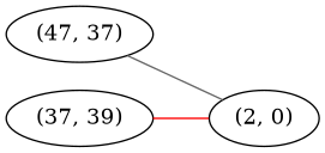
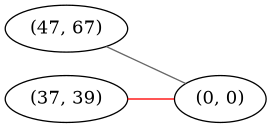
  graph {
    rankdir=LR
-   "(47, 37)"
-   "(0, 0)" [label="(2, 0)"]
+   "(47, 37)" [label="(47, 67)"]
+   "(0, 0)"
    "(37, 39)"
    "(47, 37)" -- "(0, 0)" [color=gray40 weight=1]
    "(37, 39)" -- "(0, 0)" [color=red weight=4]
  }
